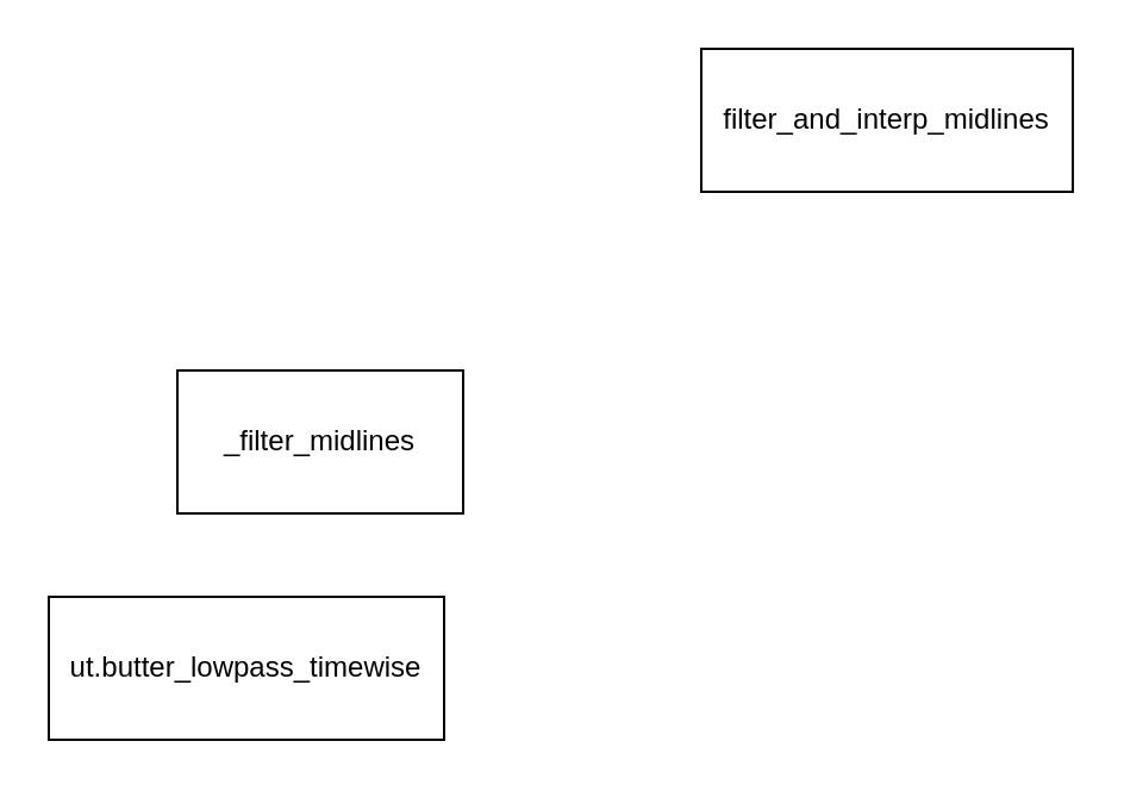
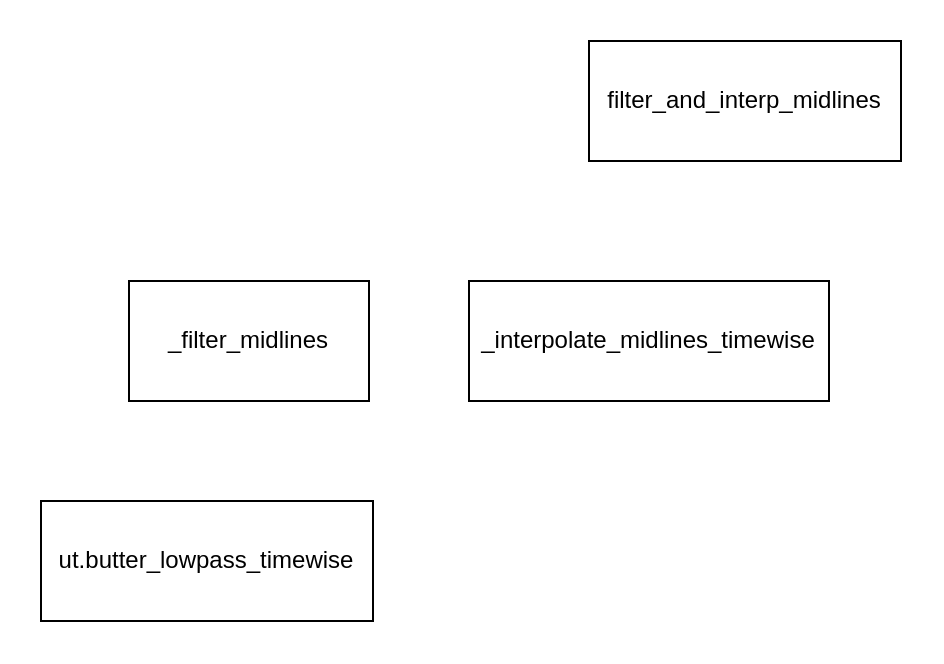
  <mxCell id="0" />
  <mxCell id="1" parent="0" />
  <mxCell id="2" value="filter_and_interp_midlines" style="rounded=0;whiteSpace=wrap;html=1;" vertex="1" parent="1"><mxGeometry x="294" y="20" width="156" height="60" as="geometry" /></mxCell>
- <mxCell id="3" value="_filter_midlines" style="rounded=0;whiteSpace=wrap;html=1;" vertex="1" parent="1"><mxGeometry x="74" y="155" width="120" height="60" as="geometry" /></mxCell>
+ <mxCell id="3" value="_filter_midlines" style="rounded=0;whiteSpace=wrap;html=1;" vertex="1" parent="1"><mxGeometry x="64" y="140" width="120" height="60" as="geometry" /></mxCell>
+ <mxCell id="4" value="_interpolate_midlines_timewise" style="rounded=0;whiteSpace=wrap;html=1;" vertex="1" parent="1"><mxGeometry x="234" y="140" width="180" height="60" as="geometry" /></mxCell>
  <mxCell id="5" value="ut.butter_lowpass_timewise" style="rounded=0;whiteSpace=wrap;html=1;" vertex="1" parent="1"><mxGeometry x="20" y="250" width="166" height="60" as="geometry" /></mxCell>
